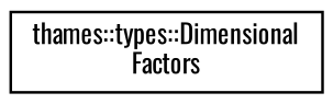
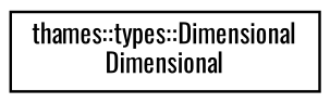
  digraph {
    rankdir=LR
    fontname=Oswald
-   n1 [color=black fillcolor=white fontname=Oswald fontsize=10 height=0.2 label="thames::types::Dimensional\lFactors" shape=record style=filled width=0.4]
+   n1 [color=black fillcolor=white fontname=Oswald fontsize=10 height=0.2 label="thames::types::Dimensional\lDimensional" shape=record style=filled width=0.4]
  }
